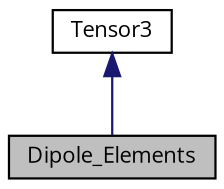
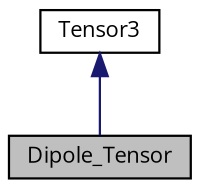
  digraph {
    fontname="Open Sans"
    node [color=black fontname="Open Sans" fontsize=10 shape=record style=filled]
-   n1 [fillcolor=grey75 fontcolor=black height=0.2 label=Dipole_Elements width=0.4]
+   n1 [fillcolor=grey75 fontcolor=black height=0.2 label=Dipole_Tensor width=0.4]
    n2 [fillcolor=white height=0.2 label=Tensor3 width=0.4]
    n2 -> n1 [color=midnightblue dir=back fontname="Open Sans" fontsize=10 labelfontname=Helvetica labelfontsize=10 style=solid]
  }
